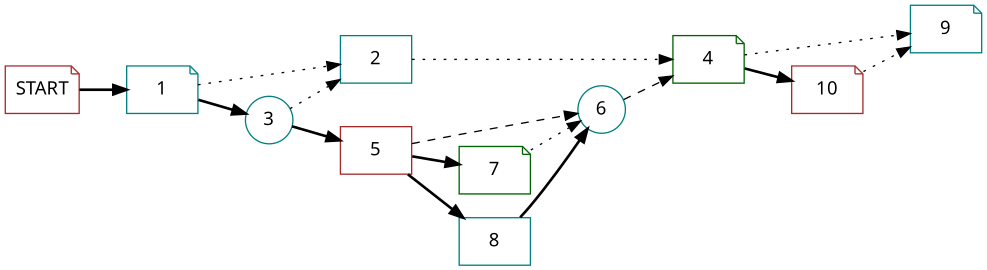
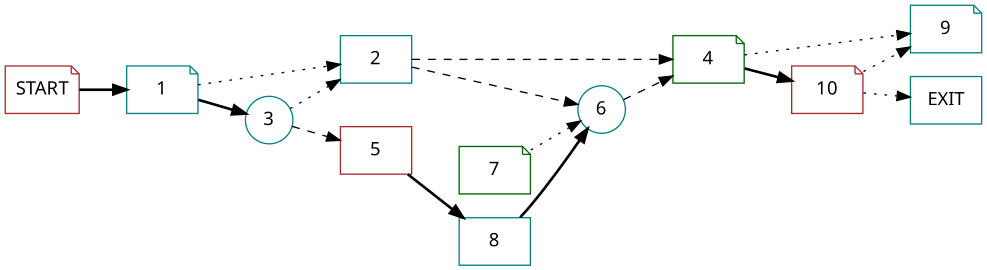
  digraph {
    fontname="Noto Sans"
    rankdir=LR
    node [color=teal fontname="Noto Sans" shape=note]
    edge [fontname="Noto Sans" style=dotted]
    n1 [color=brown label=START]
    1
    2 [shape=box]
    3 [shape=circle]
+   n5 [label=EXIT shape=box]
    4 [color=darkgreen]
    5 [color=brown shape=box]
    9
    10 [color=brown]
    6 [shape=circle]
    7 [color=darkgreen]
    8 [shape=box]
    n1 -> 1 [style=bold]
    1 -> 2
    1 -> 3 [style=bold]
-   2 -> 4
+   2 -> 4 [style=dashed]
    3 -> 2
-   3 -> 5 [style=bold]
+   3 -> 5 [style=dashed]
    4 -> 9
    4 -> 10 [style=bold]
-   5 -> 6 [style=dashed]
-   5 -> 7 [style=bold]
+   2 -> 6 [style=dashed]
    5 -> 8 [style=bold]
+   10 -> n5
    10 -> 9
    6 -> 4 [style=dashed]
    7 -> 6
    8 -> 6 [style=bold]
  }
